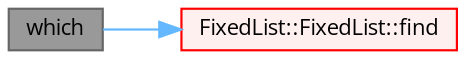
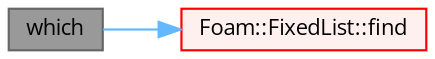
  digraph {
    rankdir=LR
    fontname="Open Sans"
    node [fontname="Open Sans" fontsize=10 shape=box style=filled]
    n1 [color=gray40 fillcolor=grey60 fontcolor=black height=0.2 label=which width=0.4]
-   n2 [color=red fillcolor="#FFF0F0" height=0.2 label="FixedList::FixedList::find" width=0.4]
+   n2 [color=red fillcolor="#FFF0F0" height=0.2 label="Foam::FixedList::find" width=0.4]
    n1 -> n2 [color=steelblue1 fontname="Open Sans" fontsize=10 labelfontname=Helvetica labelfontsize=10 style=solid]
  }
